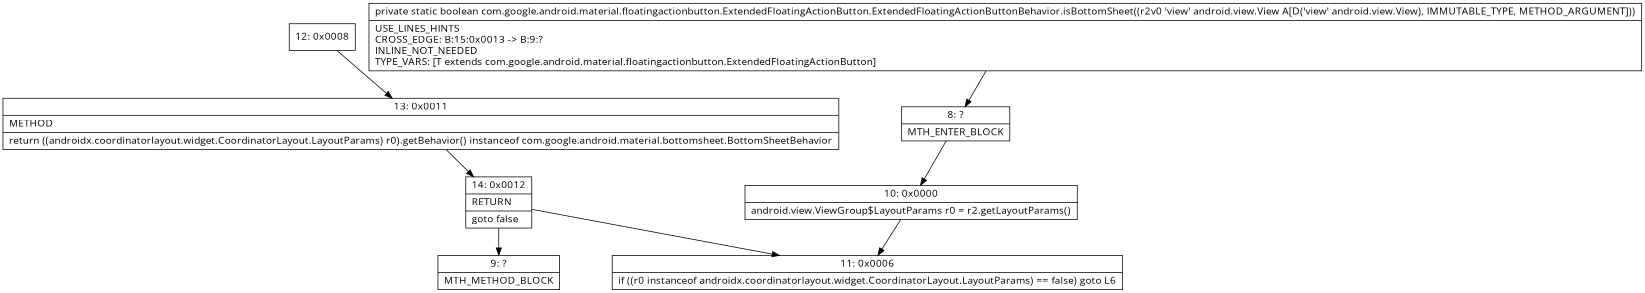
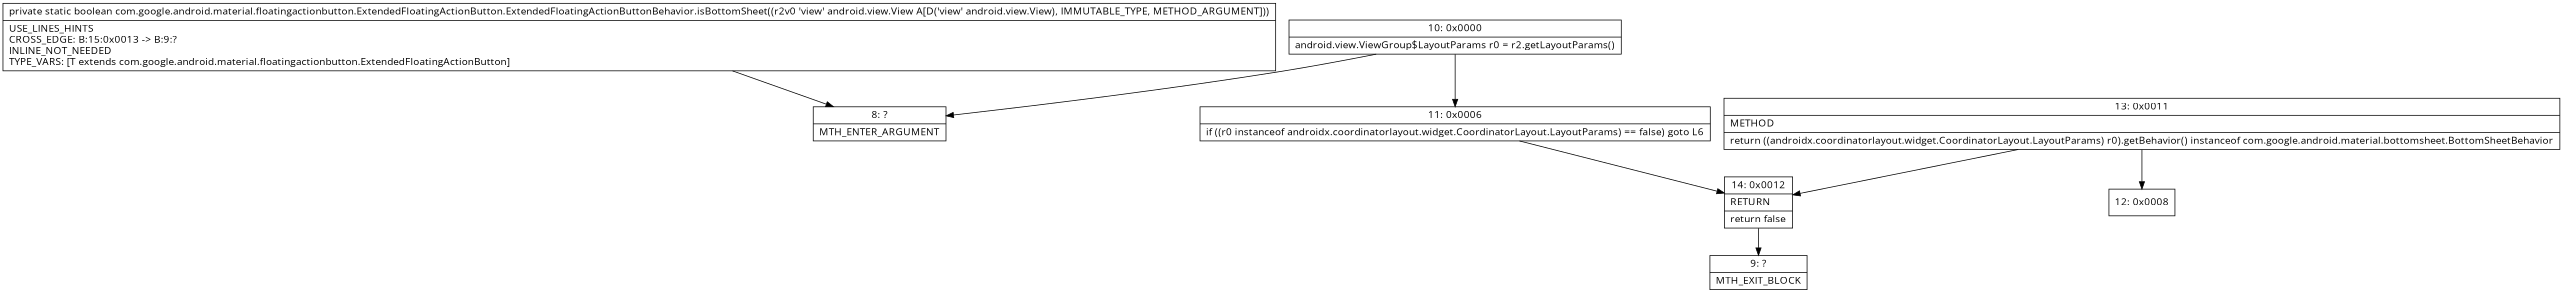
  digraph {
    fontname="Open Sans"
    node [fontname="Open Sans" shape=record]
    edge [fontname="Open Sans"]
-   n1 [label="{8\:\ ?|MTH_ENTER_BLOCK\l}"]
+   n1 [label="{8\:\ ?|MTH_ENTER_ARGUMENT\l}"]
    n2 [label="{10\:\ 0x0000|android.view.ViewGroup$LayoutParams r0 = r2.getLayoutParams()\l}"]
    n3 [label="{11\:\ 0x0006|if ((r0 instanceof androidx.coordinatorlayout.widget.CoordinatorLayout.LayoutParams) == false) goto L6\l}"]
-   n4 [label="{14\:\ 0x0012|RETURN\l|goto false\l}"]
+   n4 [label="{14\:\ 0x0012|RETURN\l|return false\l}"]
    n5 [label="{12\:\ 0x0008}"]
    n6 [label="{13\:\ 0x0011|METHOD\l|return ((androidx.coordinatorlayout.widget.CoordinatorLayout.LayoutParams) r0).getBehavior() instanceof com.google.android.material.bottomsheet.BottomSheetBehavior\l}"]
-   n7 [label="{9\:\ ?|MTH_METHOD_BLOCK\l}"]
+   n7 [label="{9\:\ ?|MTH_EXIT_BLOCK\l}"]
    n8 [label="{private static boolean com.google.android.material.floatingactionbutton.ExtendedFloatingActionButton.ExtendedFloatingActionButtonBehavior.isBottomSheet((r2v0 'view' android.view.View A[D('view' android.view.View), IMMUTABLE_TYPE, METHOD_ARGUMENT]))  | USE_LINES_HINTS\lCROSS_EDGE: B:15:0x0013 \-\> B:9:?\lINLINE_NOT_NEEDED\lTYPE_VARS: [T extends com.google.android.material.floatingactionbutton.ExtendedFloatingActionButton]\l}"]
-   n1 -> n2
+   n2 -> n1
    n2 -> n3
-   n4 -> n3
+   n3 -> n4
    n4 -> n7
-   n5 -> n6
+   n6 -> n5
    n6 -> n4
    n8 -> n1
  }
